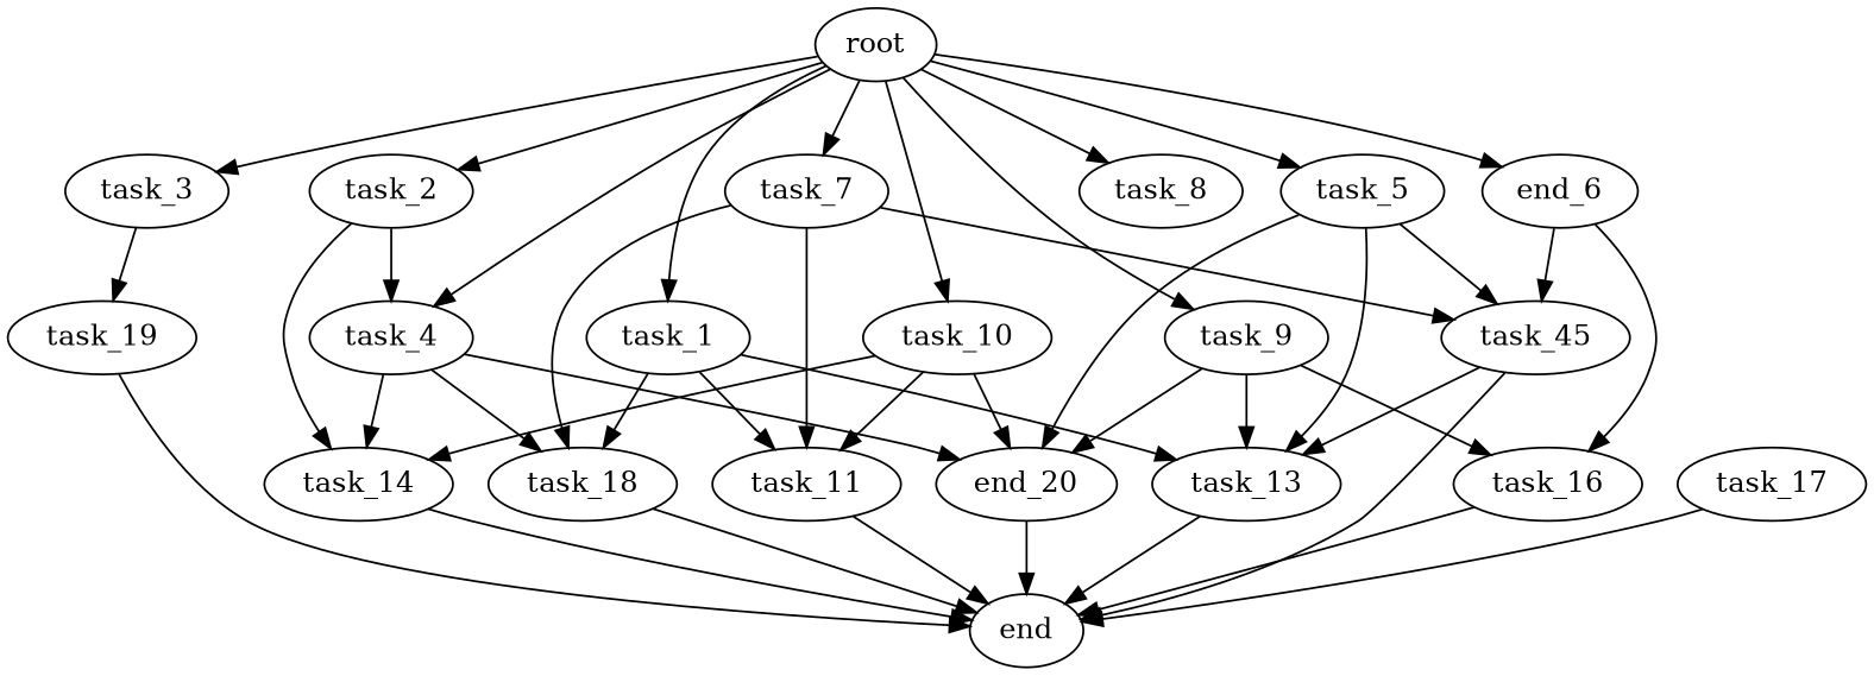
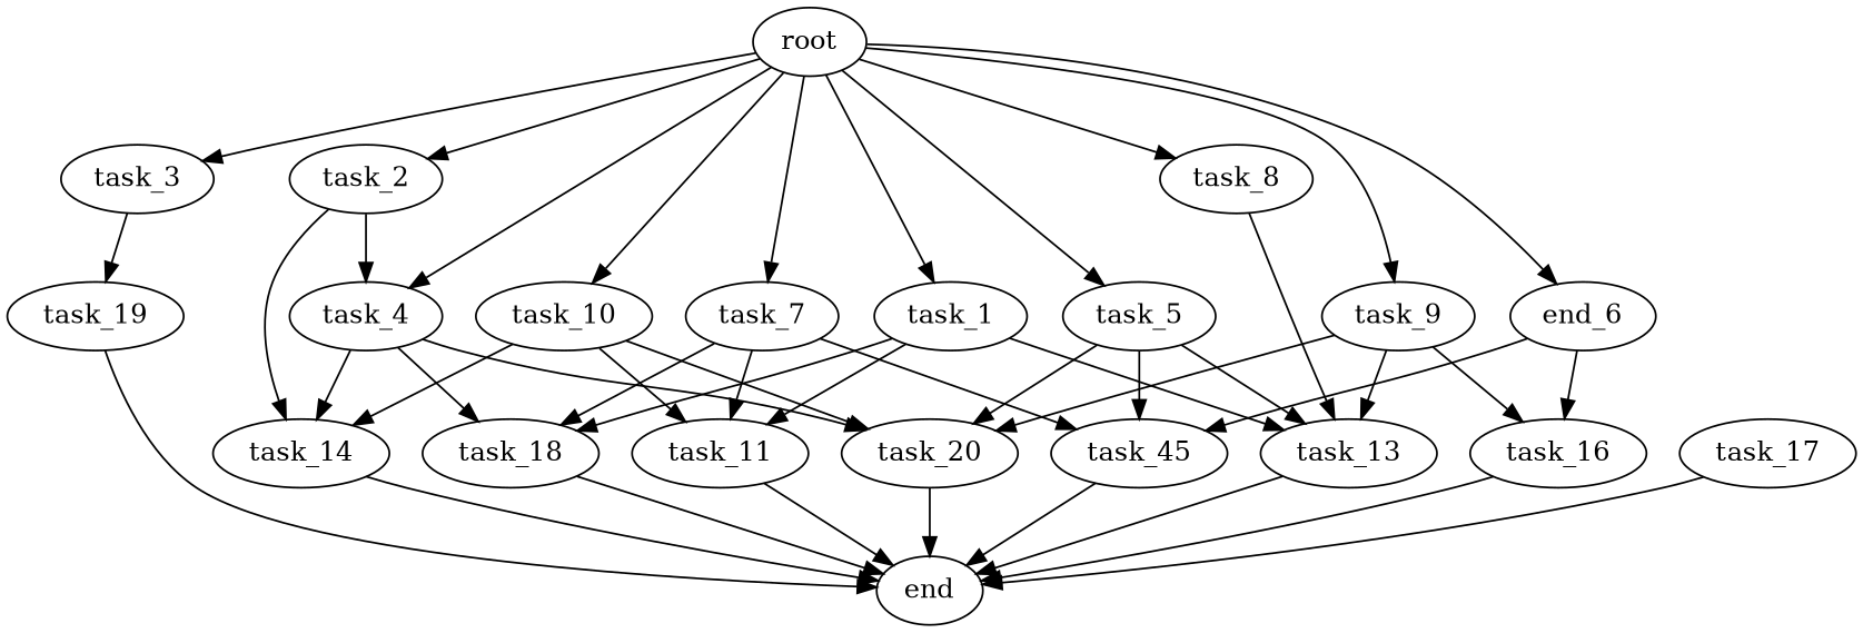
  digraph {
    root
    task_1
    task_2
    task_3
    task_4
    task_5
    n7 [label=end_6]
    task_7
    task_8
    task_9
    task_10
    task_11
    task_13
    task_18
    task_14
    task_19
-   task_20 [label=end_20]
+   task_20
    n18 [label=task_45]
    task_16
    end
    task_17
    root -> task_1
    root -> task_2
    root -> task_3
    root -> task_4
    root -> task_5
    root -> n7
    root -> task_7
    root -> task_8
    root -> task_9
    root -> task_10
    task_1 -> task_11
    task_1 -> task_13
    task_1 -> task_18
    task_2 -> task_4
    task_2 -> task_14
    task_3 -> task_19
    task_4 -> task_18
    task_4 -> task_14
    task_4 -> task_20
    task_5 -> task_13
    task_5 -> task_20
    task_5 -> n18
    n7 -> n18
    n7 -> task_16
    task_7 -> task_11
    task_7 -> task_18
    task_7 -> n18
-   n18 -> task_13
+   task_8 -> task_13
    task_9 -> task_13
    task_9 -> task_20
    task_9 -> task_16
    task_10 -> task_11
    task_10 -> task_14
    task_10 -> task_20
    task_11 -> end
    task_13 -> end
    task_18 -> end
    task_14 -> end
    task_19 -> end
    task_20 -> end
    n18 -> end
    task_16 -> end
    task_17 -> end
  }
